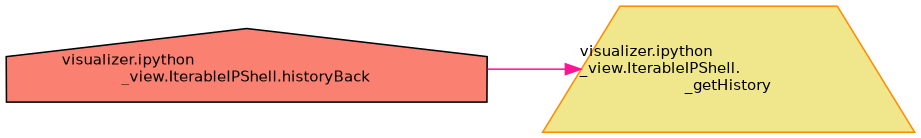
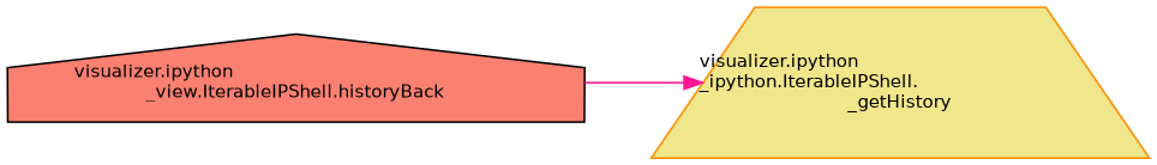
  digraph {
    rankdir=LR
    node [fontname=Helvetica fontsize=10 style=filled]
    n1 [color=black fillcolor=salmon fontcolor=black height=0.2 label="visualizer.ipython\l_view.IterableIPShell.historyBack" shape=house width=0.4]
-   n2 [color=darkorange fillcolor=khaki height=0.2 label="visualizer.ipython\l_view.IterableIPShell.\l_getHistory" shape=trapezium width=0.4]
+   n2 [color=darkorange fillcolor=khaki height=0.2 label="visualizer.ipython\l_ipython.IterableIPShell.\l_getHistory" shape=trapezium width=0.4]
    n1 -> n2 [color=deeppink fontname=Helvetica fontsize=10 labelfontname=Helvetica labelfontsize=10 style=solid]
  }
